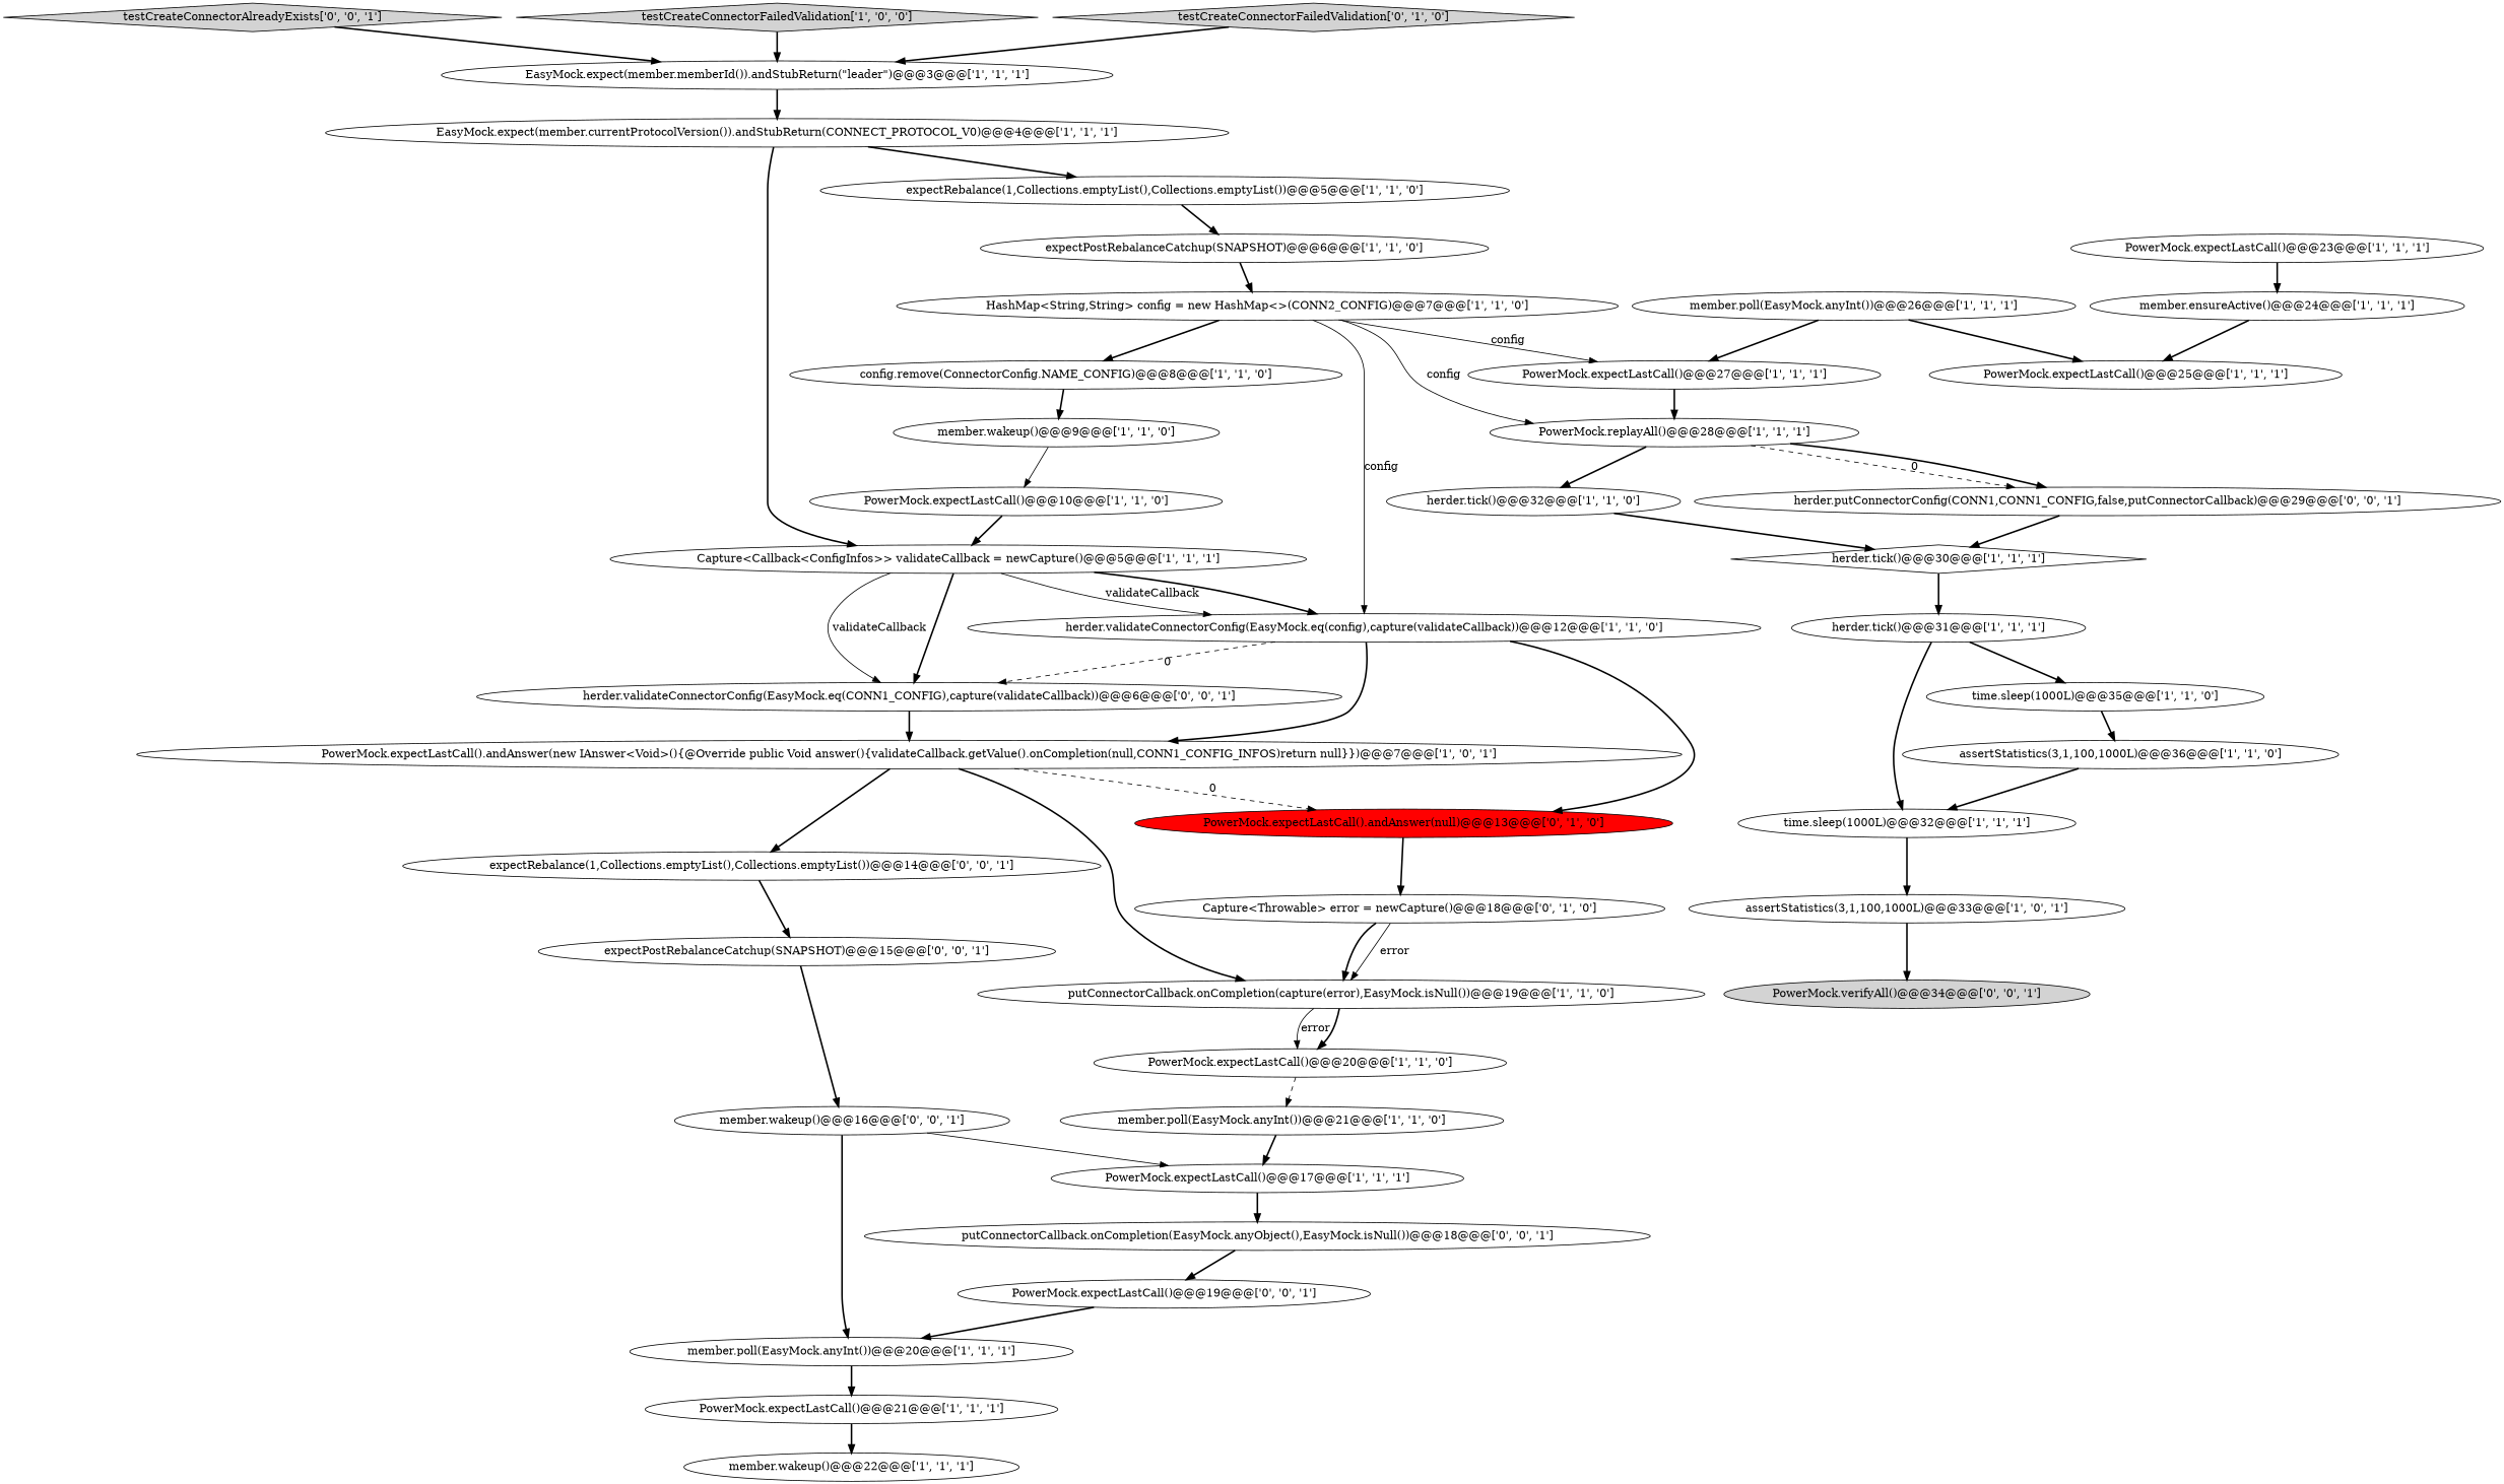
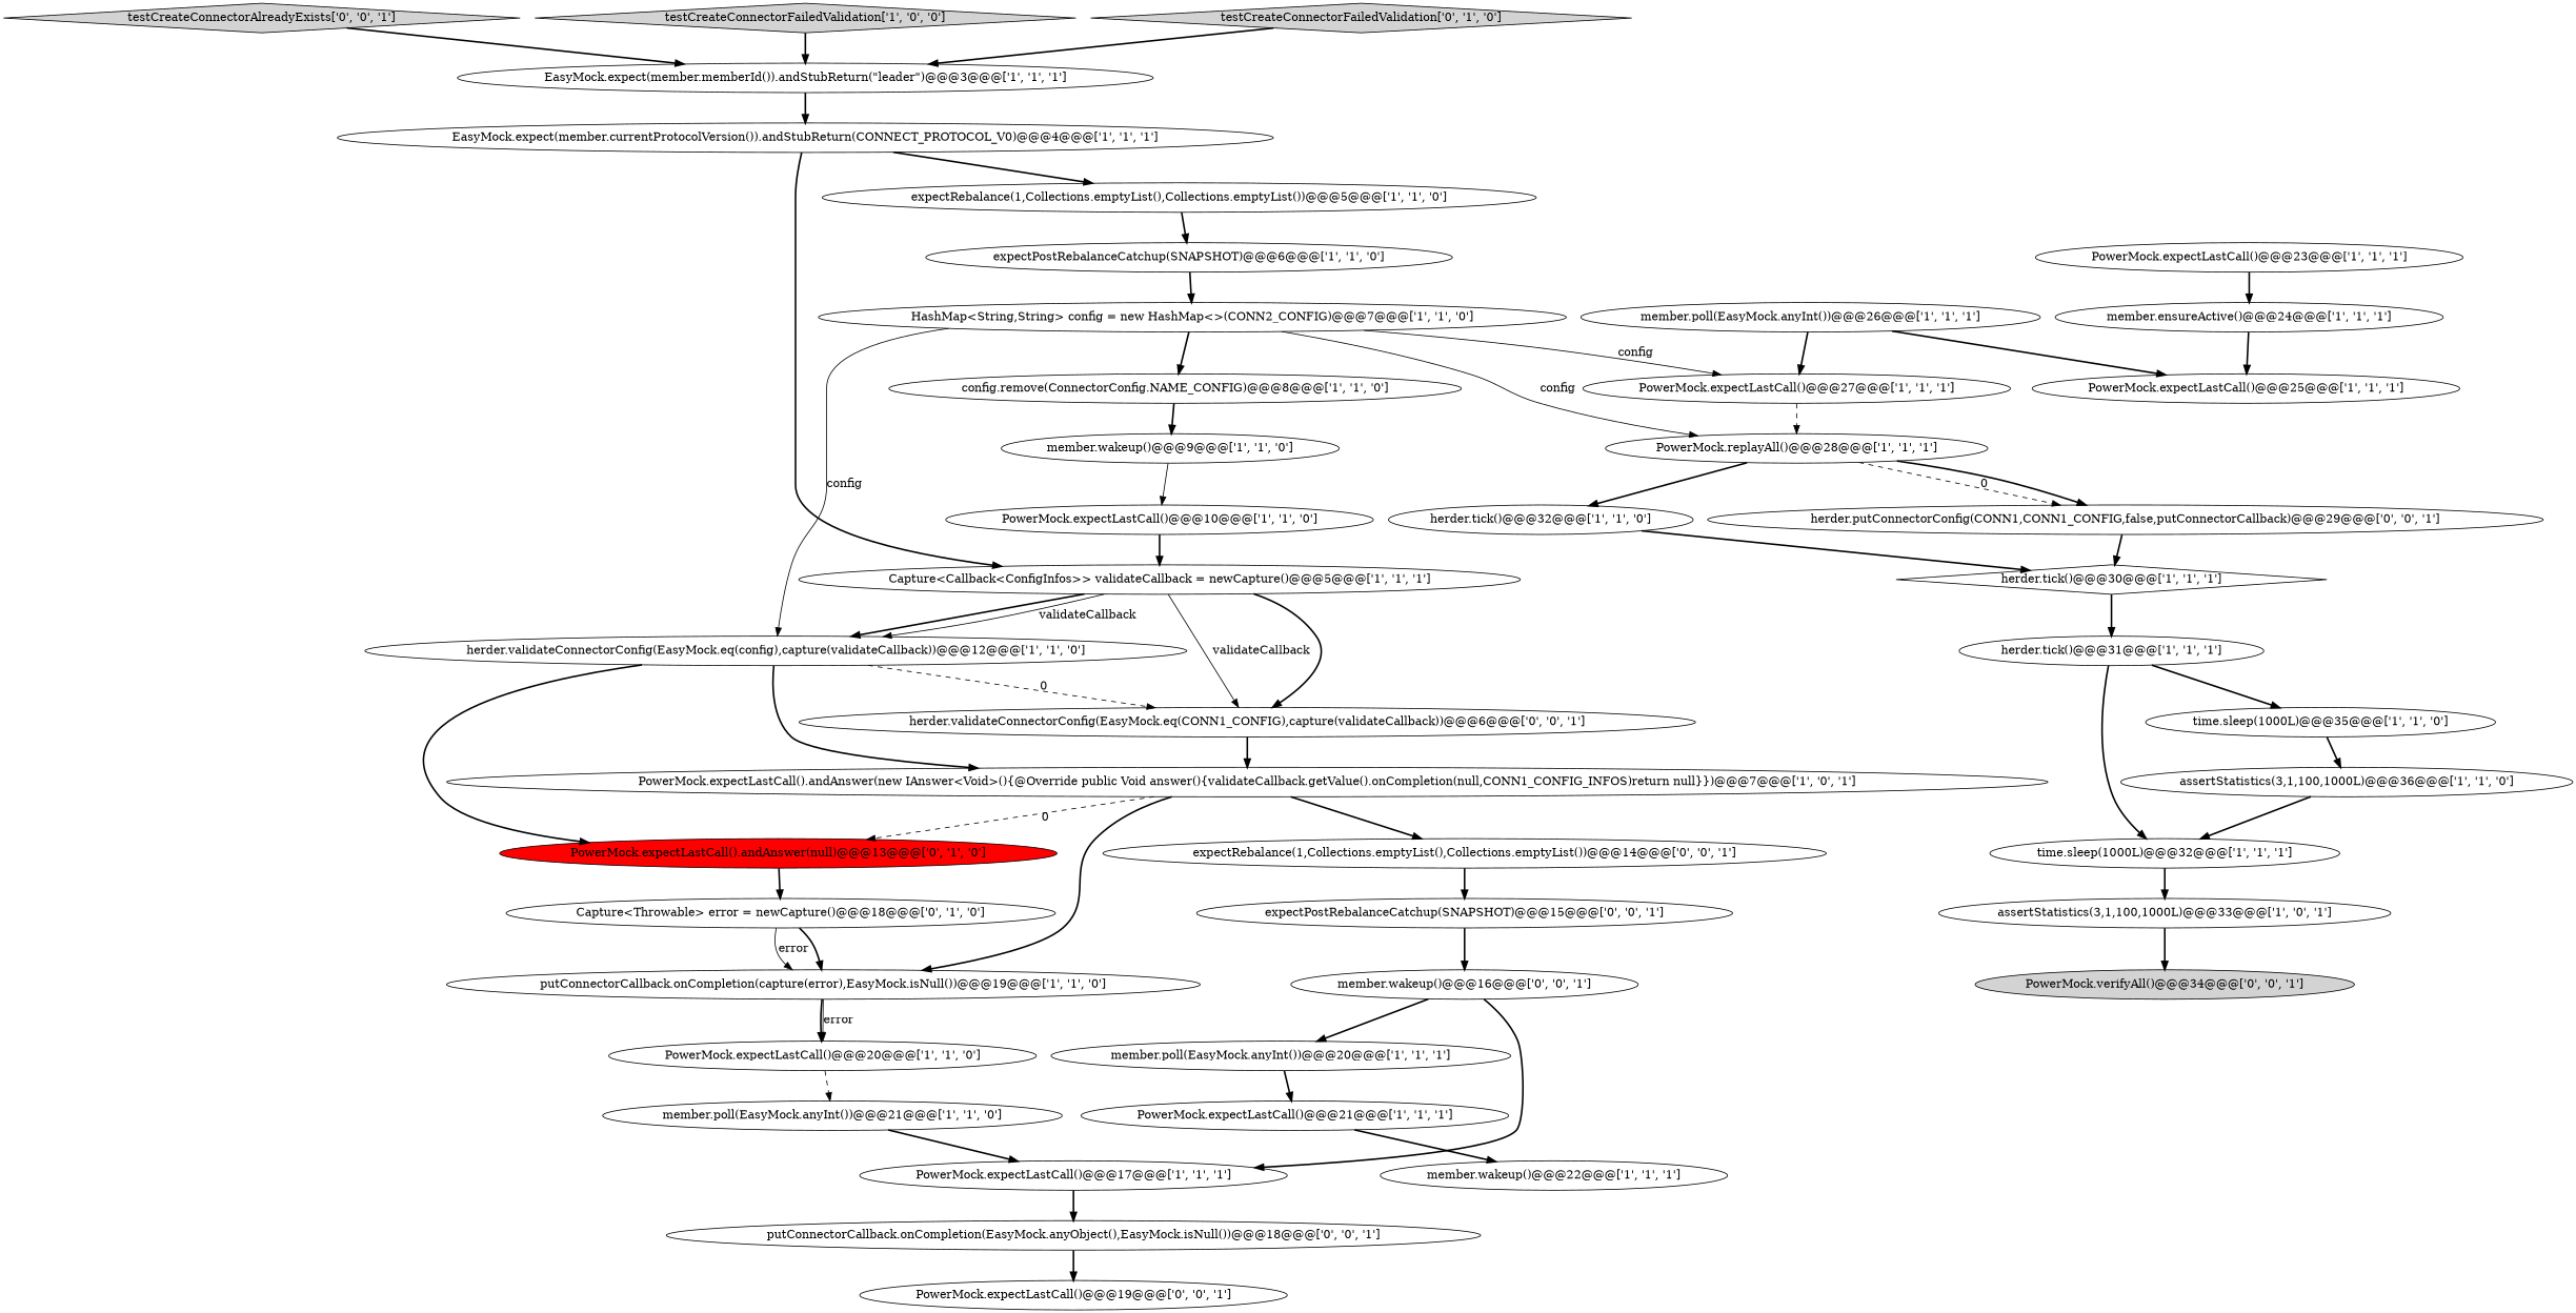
  digraph {
    node [fillcolor=white shape=ellipse style=filled]
    edge [style=bold]
    n1 [fillcolor=lightgray label="testCreateConnectorAlreadyExists['0', '0', '1']" shape=diamond]
    n2 [label="EasyMock.expect(member.memberId()).andStubReturn(\"leader\")@@@3@@@['1', '1', '1']"]
    n3 [label="EasyMock.expect(member.currentProtocolVersion()).andStubReturn(CONNECT_PROTOCOL_V0)@@@4@@@['1', '1', '1']"]
    n4 [label="PowerMock.expectLastCall()@@@20@@@['1', '1', '0']"]
    n5 [label="member.poll(EasyMock.anyInt())@@@21@@@['1', '1', '0']"]
    n6 [label="PowerMock.expectLastCall()@@@17@@@['1', '1', '1']"]
    n7 [label="PowerMock.expectLastCall()@@@25@@@['1', '1', '1']"]
    n8 [label="member.poll(EasyMock.anyInt())@@@26@@@['1', '1', '1']"]
    n9 [label="PowerMock.expectLastCall()@@@27@@@['1', '1', '1']"]
    n10 [label="putConnectorCallback.onCompletion(capture(error),EasyMock.isNull())@@@19@@@['1', '1', '0']"]
    n11 [label="config.remove(ConnectorConfig.NAME_CONFIG)@@@8@@@['1', '1', '0']"]
    n12 [label="member.wakeup()@@@9@@@['1', '1', '0']"]
    n13 [label="PowerMock.expectLastCall()@@@10@@@['1', '1', '0']"]
    n14 [label="PowerMock.replayAll()@@@28@@@['1', '1', '1']"]
    n15 [label="herder.tick()@@@32@@@['1', '1', '0']"]
    n16 [label="herder.putConnectorConfig(CONN1,CONN1_CONFIG,false,putConnectorCallback)@@@29@@@['0', '0', '1']"]
    n17 [label="herder.tick()@@@30@@@['1', '1', '1']" shape=diamond]
    n18 [label="Capture<Callback<ConfigInfos>> validateCallback = newCapture()@@@5@@@['1', '1', '1']"]
    n19 [label="herder.validateConnectorConfig(EasyMock.eq(CONN1_CONFIG),capture(validateCallback))@@@6@@@['0', '0', '1']"]
    n20 [label="herder.validateConnectorConfig(EasyMock.eq(config),capture(validateCallback))@@@12@@@['1', '1', '0']"]
    n21 [label="PowerMock.expectLastCall().andAnswer(new IAnswer<Void>(){@Override public Void answer(){validateCallback.getValue().onCompletion(null,CONN1_CONFIG_INFOS)return null}})@@@7@@@['1', '0', '1']"]
    n22 [fillcolor=red label="PowerMock.expectLastCall().andAnswer(null)@@@13@@@['0', '1', '0']"]
    n23 [label="herder.tick()@@@31@@@['1', '1', '1']"]
    n24 [label="time.sleep(1000L)@@@32@@@['1', '1', '1']"]
    n25 [label="time.sleep(1000L)@@@35@@@['1', '1', '0']"]
    n26 [fillcolor=lightgray label="testCreateConnectorFailedValidation['1', '0', '0']" shape=diamond]
    n27 [label="expectPostRebalanceCatchup(SNAPSHOT)@@@15@@@['0', '0', '1']"]
    n28 [label="member.wakeup()@@@16@@@['0', '0', '1']"]
    n29 [label="member.poll(EasyMock.anyInt())@@@20@@@['1', '1', '1']"]
    n30 [label="expectRebalance(1,Collections.emptyList(),Collections.emptyList())@@@5@@@['1', '1', '0']"]
    n31 [label="expectPostRebalanceCatchup(SNAPSHOT)@@@6@@@['1', '1', '0']"]
    n32 [label="HashMap<String,String> config = new HashMap<>(CONN2_CONFIG)@@@7@@@['1', '1', '0']"]
    n33 [label="putConnectorCallback.onCompletion(EasyMock.anyObject(),EasyMock.isNull())@@@18@@@['0', '0', '1']"]
    n34 [label="expectRebalance(1,Collections.emptyList(),Collections.emptyList())@@@14@@@['0', '0', '1']"]
    n35 [label="assertStatistics(3,1,100,1000L)@@@33@@@['1', '0', '1']"]
    n36 [fillcolor=lightgray label="PowerMock.verifyAll()@@@34@@@['0', '0', '1']"]
    n37 [label="PowerMock.expectLastCall()@@@19@@@['0', '0', '1']"]
    n38 [label="PowerMock.expectLastCall()@@@21@@@['1', '1', '1']"]
    n39 [fillcolor=lightgray label="testCreateConnectorFailedValidation['0', '1', '0']" shape=diamond]
    n40 [label="member.wakeup()@@@22@@@['1', '1', '1']"]
    n41 [label="PowerMock.expectLastCall()@@@23@@@['1', '1', '1']"]
    n42 [label="member.ensureActive()@@@24@@@['1', '1', '1']"]
    n43 [label="Capture<Throwable> error = newCapture()@@@18@@@['0', '1', '0']"]
    n44 [label="assertStatistics(3,1,100,1000L)@@@36@@@['1', '1', '0']"]
    n1 -> n2
    n2 -> n3
    n3 -> n18
    n3 -> n30
    n4 -> n5 [style=dashed]
    n5 -> n6
    n6 -> n33
    n8 -> n7
    n8 -> n9
-   n9 -> n14
+   n9 -> n14 [style=dashed]
    n10 -> n4 [label=error style=solid]
    n10 -> n4
    n11 -> n12
    n12 -> n13 [style=solid]
    n13 -> n18
    n14 -> n15
    n14 -> n16 [label=0 style=dashed]
    n14 -> n16
    n15 -> n17
    n16 -> n17
    n17 -> n23
    n18 -> n19
    n18 -> n19 [label=validateCallback style=solid]
    n18 -> n20
    n18 -> n20 [label=validateCallback style=solid]
    n19 -> n21
    n20 -> n19 [label=0 style=dashed]
    n20 -> n21
    n20 -> n22
    n21 -> n10
    n21 -> n22 [label=0 style=dashed]
    n21 -> n34
    n22 -> n43
    n23 -> n24
    n23 -> n25
    n24 -> n35
    n25 -> n44
    n26 -> n2
    n27 -> n28
-   n28 -> n6 [style=solid]
+   n28 -> n6
    n28 -> n29
    n29 -> n38
    n30 -> n31
    n31 -> n32
    n32 -> n9 [label=config style=solid]
    n32 -> n11
    n32 -> n14 [label=config style=solid]
    n32 -> n20 [label=config style=solid]
    n33 -> n37
    n34 -> n27
    n35 -> n36
-   n37 -> n29
    n38 -> n40
    n39 -> n2
    n41 -> n42
    n42 -> n7
    n43 -> n10
    n43 -> n10 [label=error style=solid]
    n44 -> n24
  }
